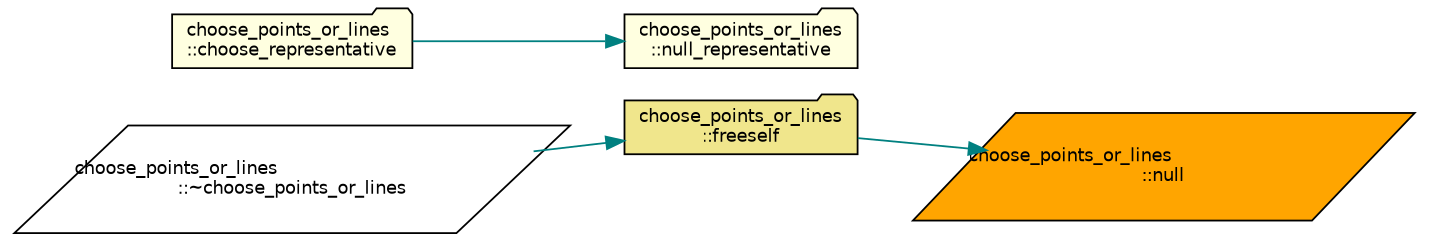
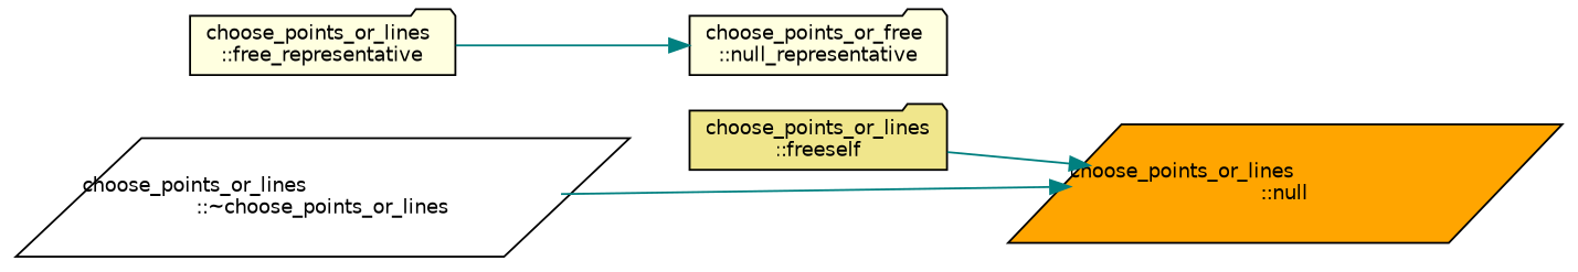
  digraph {
    rankdir=LR
    node [color=black fillcolor=lightyellow fontname=Helvetica fontsize=10 shape=folder style=filled]
    edge [color=teal fontname=Helvetica fontsize=10 labelfontname=Helvetica labelfontsize=10 style=solid]
    n1 [fillcolor=white fontcolor=black height=0.2 label="choose_points_or_lines\l::~choose_points_or_lines" shape=parallelogram width=0.4]
    n2 [fillcolor=khaki height=0.2 label="choose_points_or_lines\l::freeself" width=0.4]
    n3 [fillcolor=orange height=0.2 label="choose_points_or_lines\l::null" shape=parallelogram width=0.4]
-   n4 [height=0.2 label="choose_points_or_lines\l::choose_representative" width=0.4]
-   n5 [height=0.2 label="choose_points_or_lines\l::null_representative" width=0.4]
-   n1 -> n2
+   n4 [height=0.2 label="choose_points_or_lines\l::free_representative" width=0.4]
+   n5 [height=0.2 label="choose_points_or_free\l::null_representative" width=0.4]
+   n1 -> n3
    n2 -> n3
    n4 -> n5
  }
